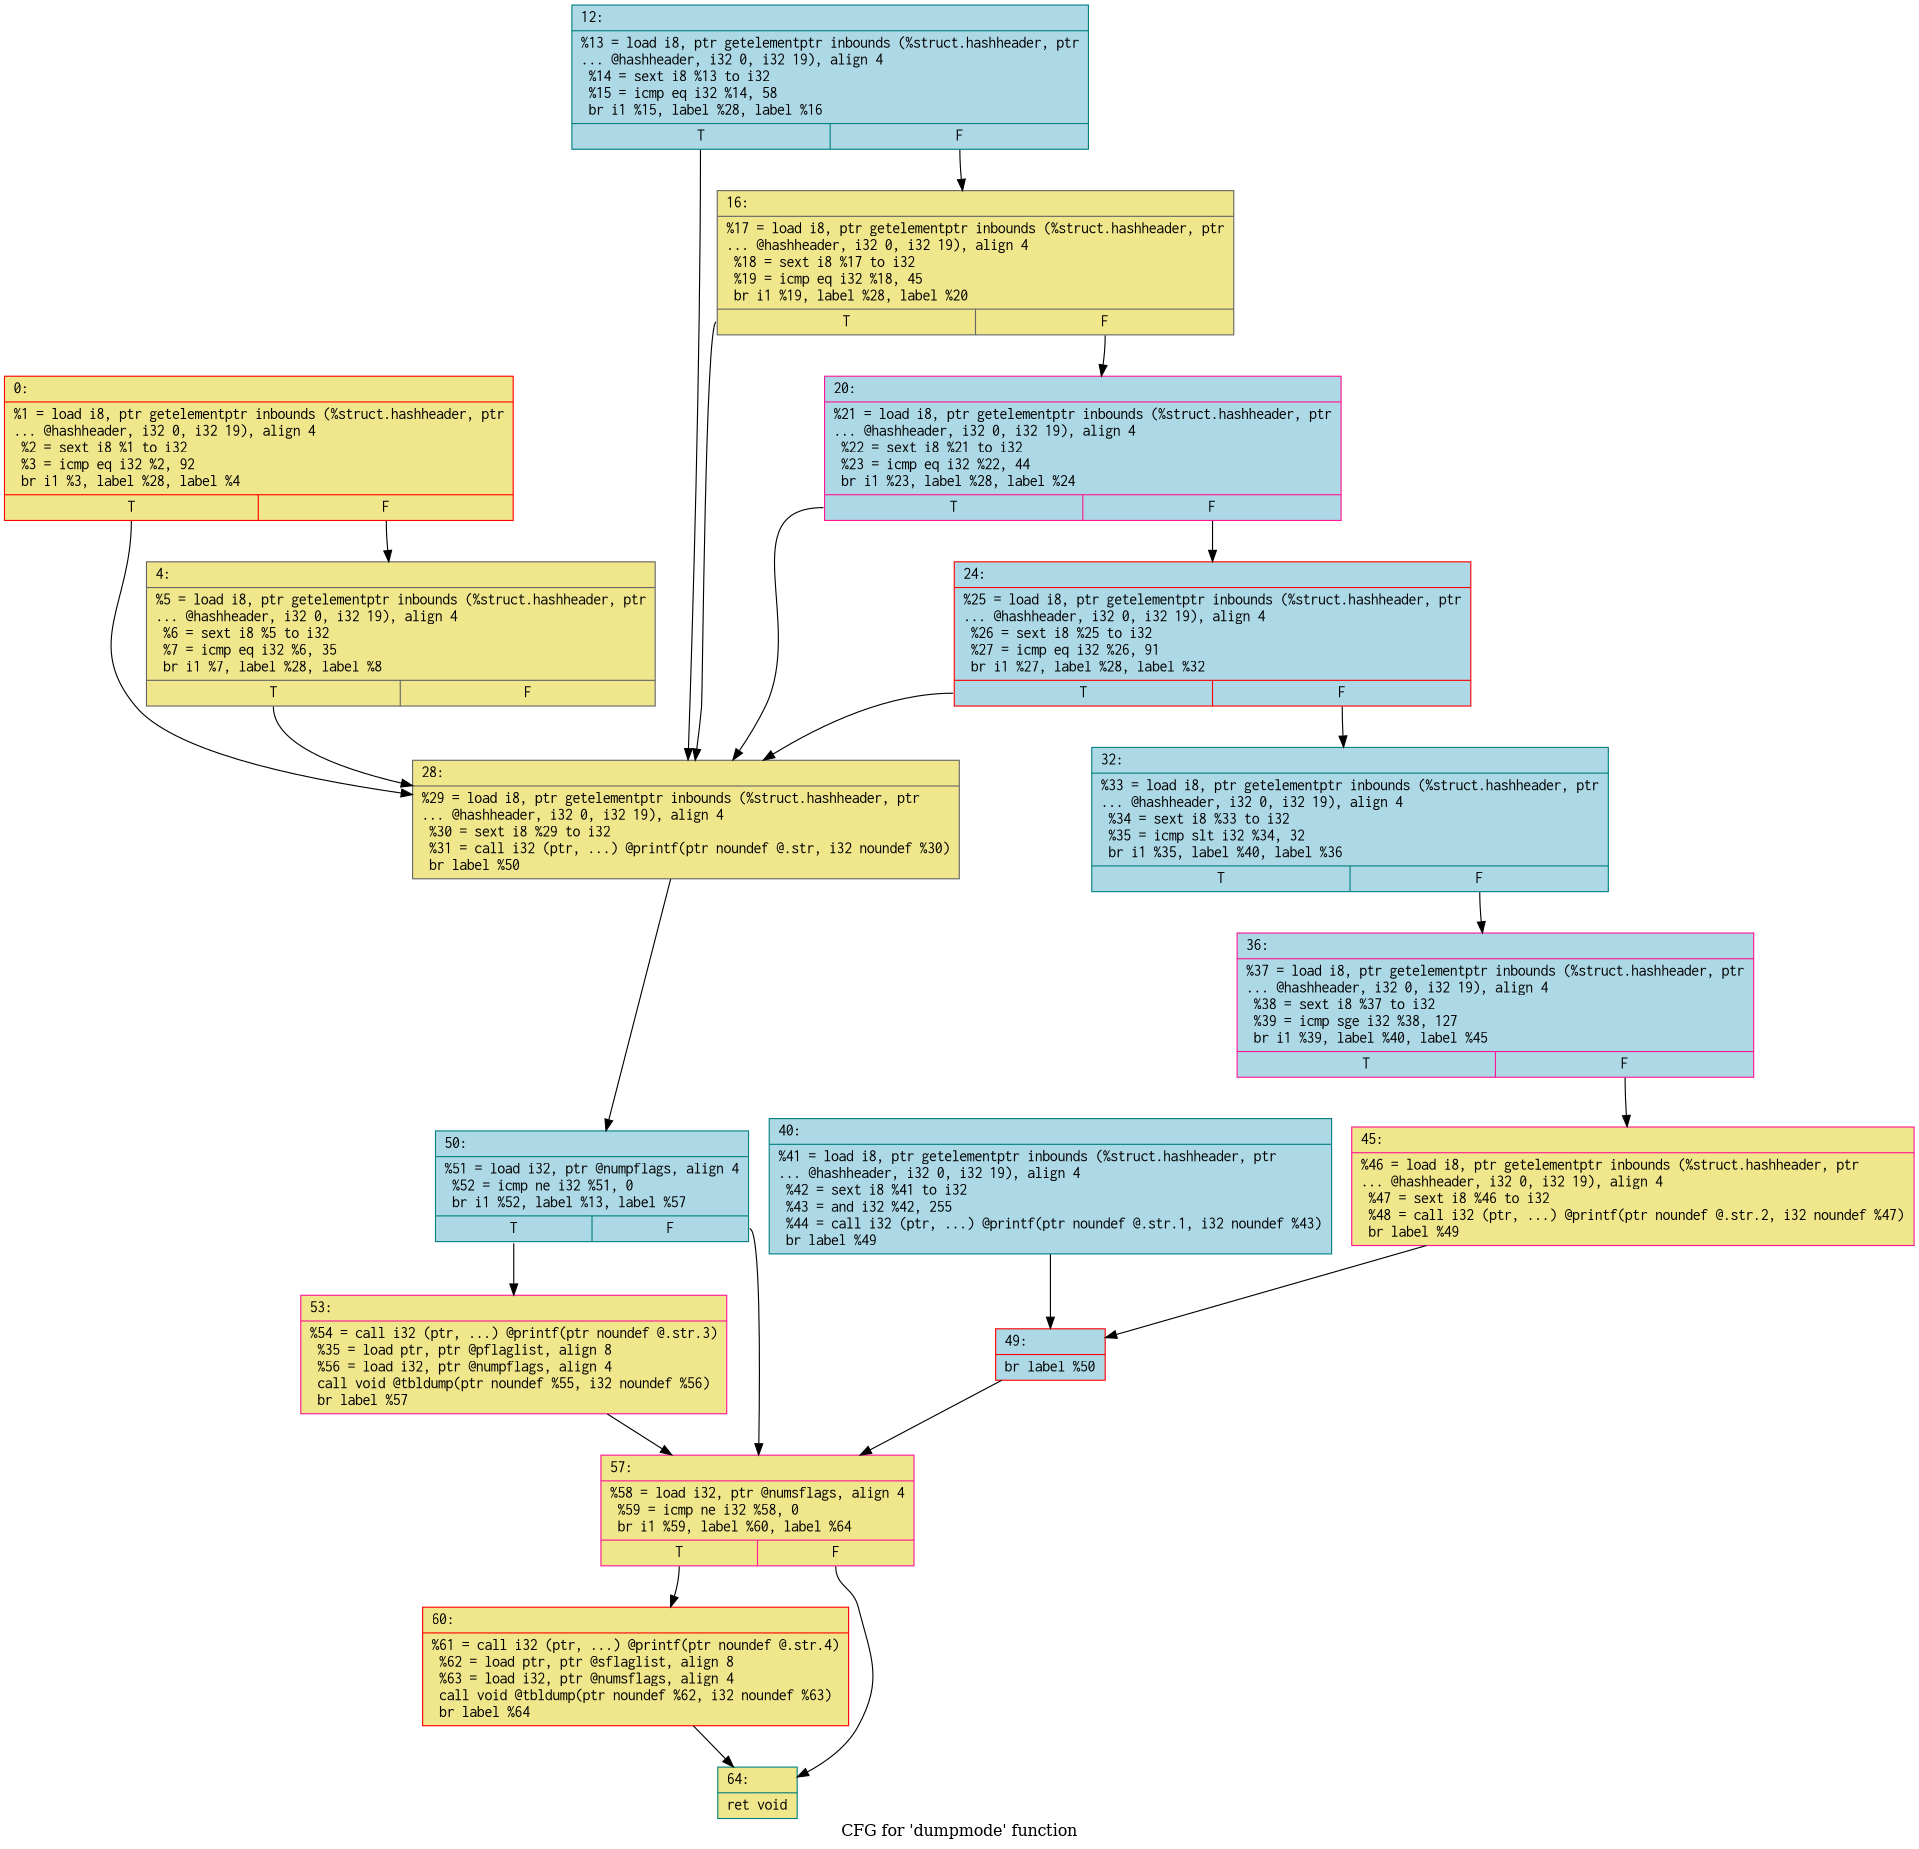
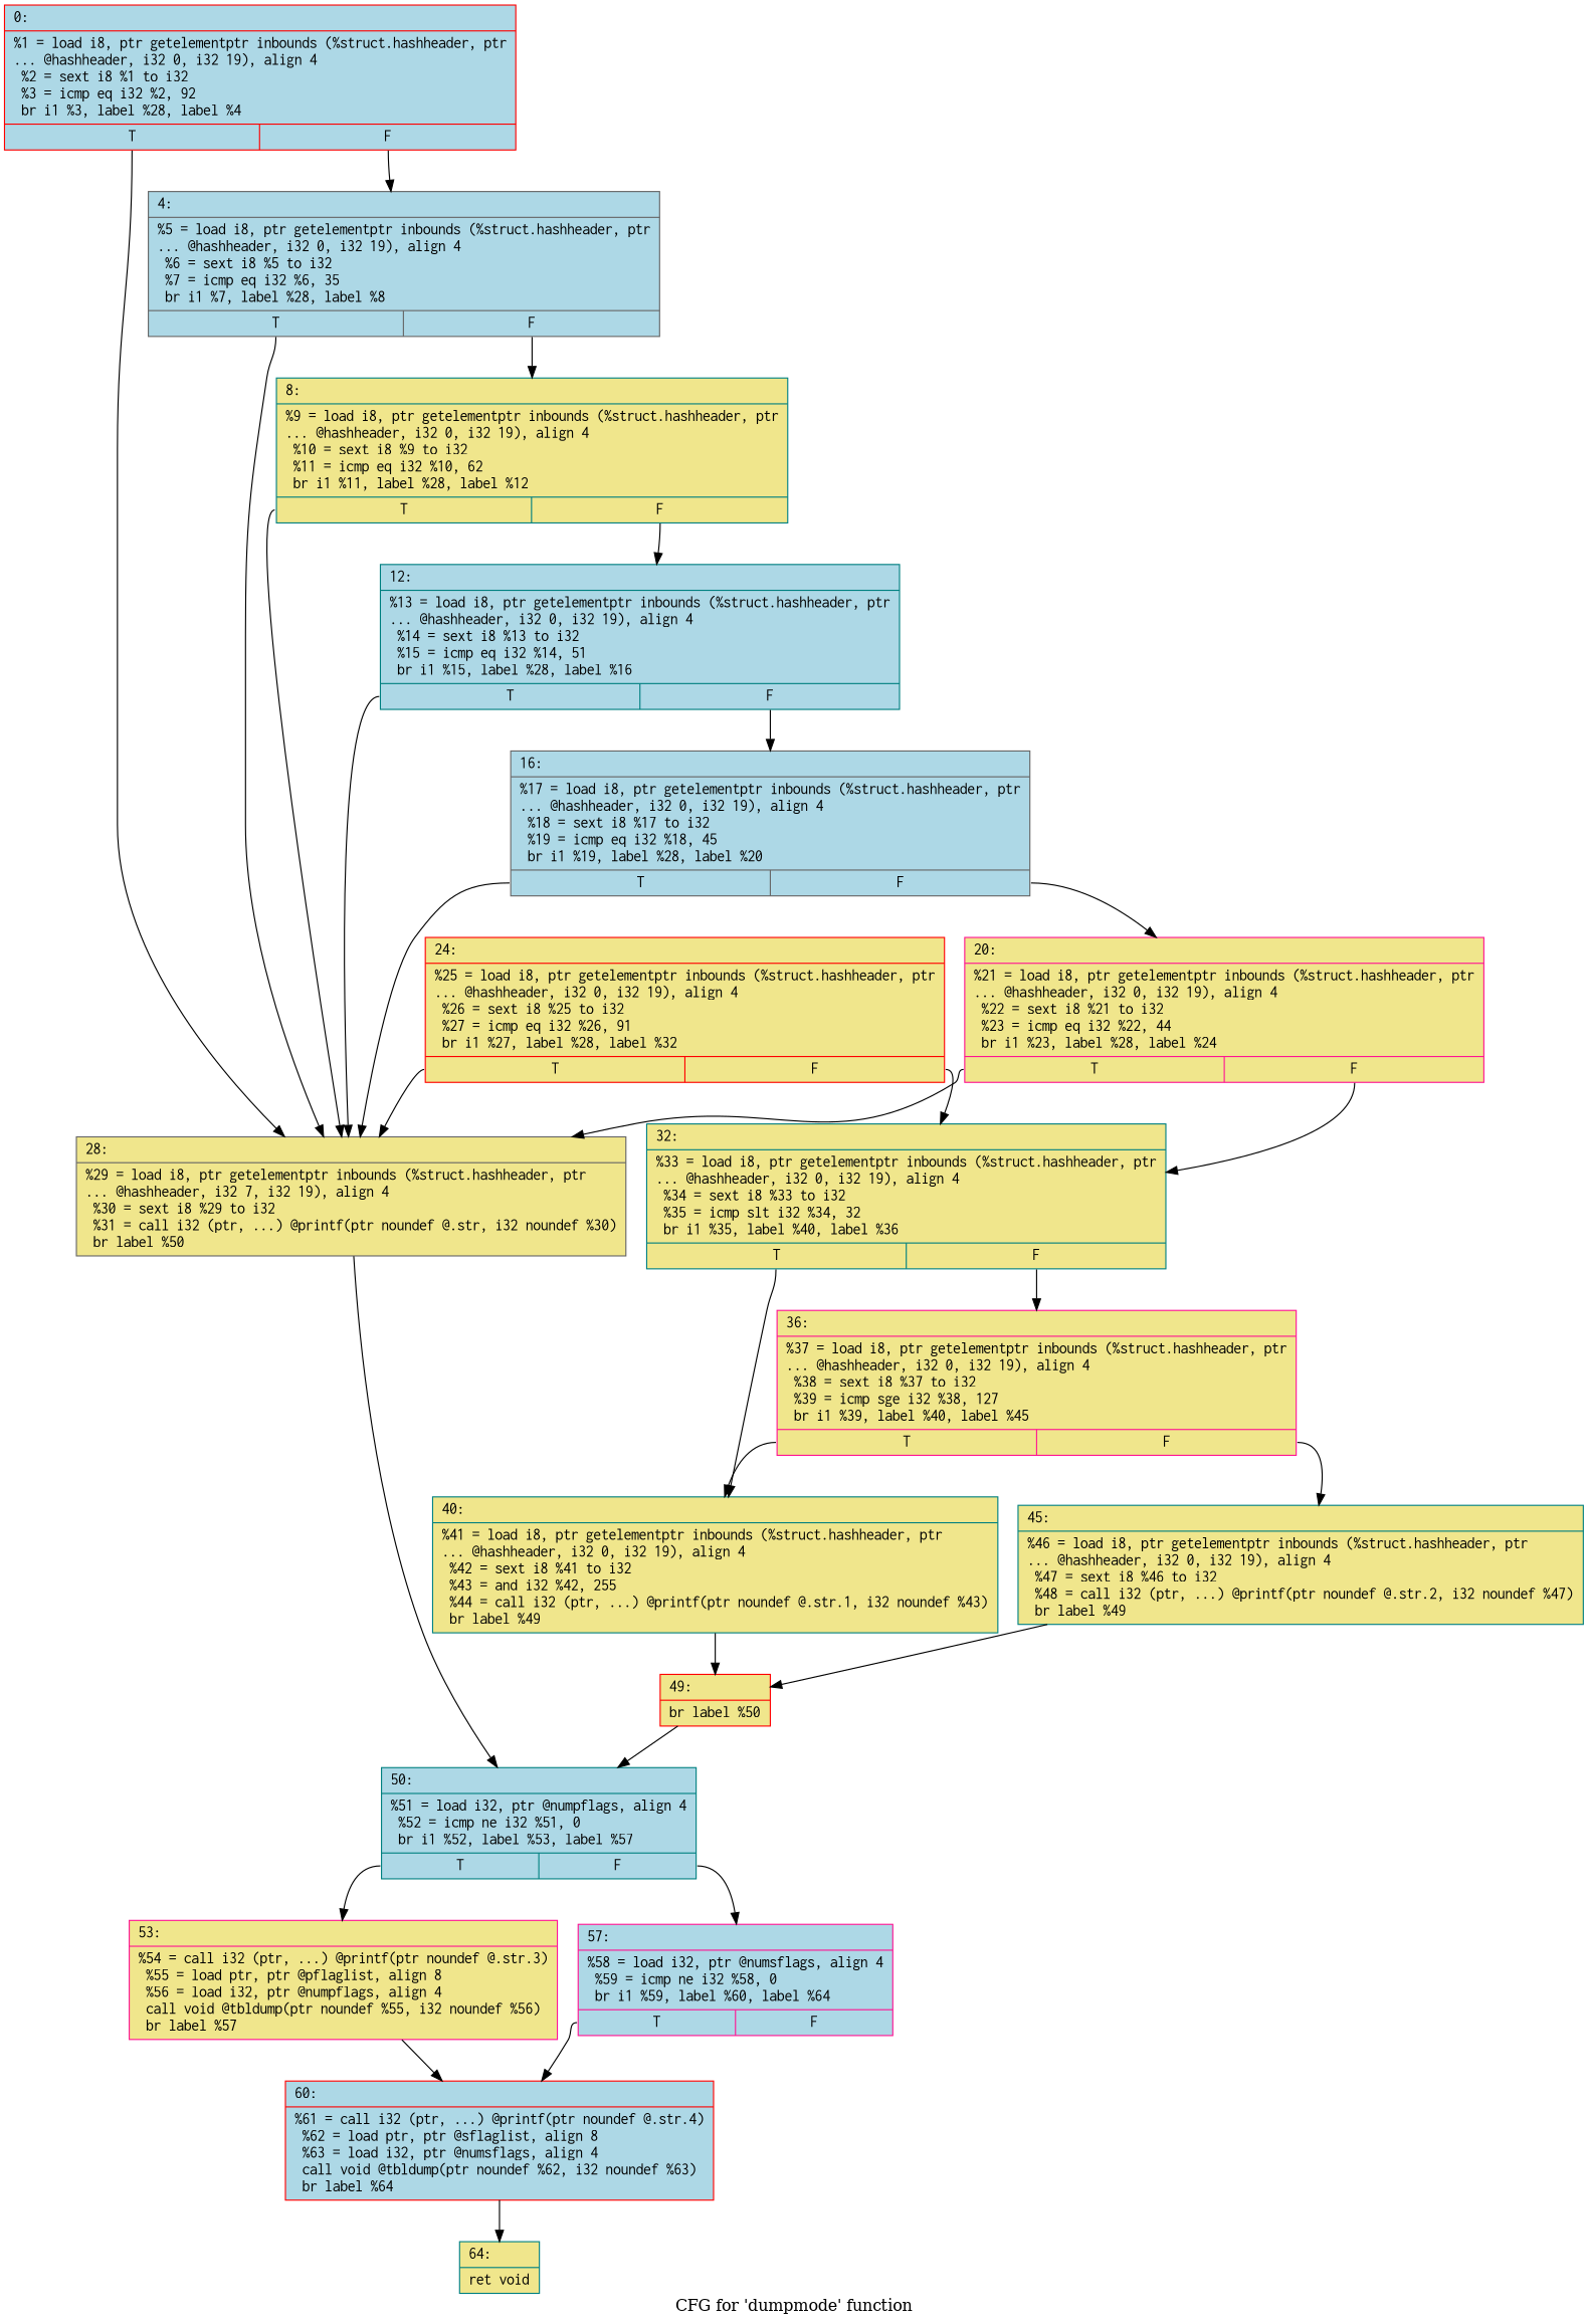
  digraph {
    label="CFG for 'dumpmode' function"
    node [color=teal fillcolor=khaki fontname=Courier shape=record style=filled]
    edge [tailport=s0]
-   n1 [color=red label="{0:\l|  %1 = load i8, ptr getelementptr inbounds (%struct.hashheader, ptr\l... @hashheader, i32 0, i32 19), align 4\l  %2 = sext i8 %1 to i32\l  %3 = icmp eq i32 %2, 92\l  br i1 %3, label %28, label %4\l|{<s0>T|<s1>F}}"]
-   n2 [color=gray40 label="{28:\l|  %29 = load i8, ptr getelementptr inbounds (%struct.hashheader, ptr\l... @hashheader, i32 0, i32 19), align 4\l  %30 = sext i8 %29 to i32\l  %31 = call i32 (ptr, ...) @printf(ptr noundef @.str, i32 noundef %30)\l  br label %50\l}"]
-   n3 [color=gray40 label="{4:\l|  %5 = load i8, ptr getelementptr inbounds (%struct.hashheader, ptr\l... @hashheader, i32 0, i32 19), align 4\l  %6 = sext i8 %5 to i32\l  %7 = icmp eq i32 %6, 35\l  br i1 %7, label %28, label %8\l|{<s0>T|<s1>F}}"]
-   n4 [fillcolor=lightblue label="{50:\l|  %51 = load i32, ptr @numpflags, align 4\l  %52 = icmp ne i32 %51, 0\l  br i1 %52, label %13, label %57\l|{<s0>T|<s1>F}}"]
-   n6 [color=deeppink label="{53:\l|  %54 = call i32 (ptr, ...) @printf(ptr noundef @.str.3)\l  %35 = load ptr, ptr @pflaglist, align 8\l  %56 = load i32, ptr @numpflags, align 4\l  call void @tbldump(ptr noundef %55, i32 noundef %56)\l  br label %57\l}"]
-   n7 [color=deeppink label="{57:\l|  %58 = load i32, ptr @numsflags, align 4\l  %59 = icmp ne i32 %58, 0\l  br i1 %59, label %60, label %64\l|{<s0>T|<s1>F}}"]
-   n8 [fillcolor=lightblue label="{12:\l|  %13 = load i8, ptr getelementptr inbounds (%struct.hashheader, ptr\l... @hashheader, i32 0, i32 19), align 4\l  %14 = sext i8 %13 to i32\l  %15 = icmp eq i32 %14, 58\l  br i1 %15, label %28, label %16\l|{<s0>T|<s1>F}}"]
-   n9 [color=gray40 label="{16:\l|  %17 = load i8, ptr getelementptr inbounds (%struct.hashheader, ptr\l... @hashheader, i32 0, i32 19), align 4\l  %18 = sext i8 %17 to i32\l  %19 = icmp eq i32 %18, 45\l  br i1 %19, label %28, label %20\l|{<s0>T|<s1>F}}"]
-   n10 [color=deeppink fillcolor=lightblue label="{20:\l|  %21 = load i8, ptr getelementptr inbounds (%struct.hashheader, ptr\l... @hashheader, i32 0, i32 19), align 4\l  %22 = sext i8 %21 to i32\l  %23 = icmp eq i32 %22, 44\l  br i1 %23, label %28, label %24\l|{<s0>T|<s1>F}}"]
-   n11 [color=red fillcolor=lightblue label="{24:\l|  %25 = load i8, ptr getelementptr inbounds (%struct.hashheader, ptr\l... @hashheader, i32 0, i32 19), align 4\l  %26 = sext i8 %25 to i32\l  %27 = icmp eq i32 %26, 91\l  br i1 %27, label %28, label %32\l|{<s0>T|<s1>F}}"]
-   n12 [fillcolor=lightblue label="{32:\l|  %33 = load i8, ptr getelementptr inbounds (%struct.hashheader, ptr\l... @hashheader, i32 0, i32 19), align 4\l  %34 = sext i8 %33 to i32\l  %35 = icmp slt i32 %34, 32\l  br i1 %35, label %40, label %36\l|{<s0>T|<s1>F}}"]
-   n13 [fillcolor=lightblue label="{40:\l|  %41 = load i8, ptr getelementptr inbounds (%struct.hashheader, ptr\l... @hashheader, i32 0, i32 19), align 4\l  %42 = sext i8 %41 to i32\l  %43 = and i32 %42, 255\l  %44 = call i32 (ptr, ...) @printf(ptr noundef @.str.1, i32 noundef %43)\l  br label %49\l}"]
-   n14 [color=deeppink fillcolor=lightblue label="{36:\l|  %37 = load i8, ptr getelementptr inbounds (%struct.hashheader, ptr\l... @hashheader, i32 0, i32 19), align 4\l  %38 = sext i8 %37 to i32\l  %39 = icmp sge i32 %38, 127\l  br i1 %39, label %40, label %45\l|{<s0>T|<s1>F}}"]
-   n15 [color=red fillcolor=lightblue label="{49:\l|  br label %50\l}"]
-   n16 [color=deeppink label="{45:\l|  %46 = load i8, ptr getelementptr inbounds (%struct.hashheader, ptr\l... @hashheader, i32 0, i32 19), align 4\l  %47 = sext i8 %46 to i32\l  %48 = call i32 (ptr, ...) @printf(ptr noundef @.str.2, i32 noundef %47)\l  br label %49\l}"]
-   n17 [color=red label="{60:\l|  %61 = call i32 (ptr, ...) @printf(ptr noundef @.str.4)\l  %62 = load ptr, ptr @sflaglist, align 8\l  %63 = load i32, ptr @numsflags, align 4\l  call void @tbldump(ptr noundef %62, i32 noundef %63)\l  br label %64\l}"]
+   n1 [color=red fillcolor=lightblue label="{0:\l|  %1 = load i8, ptr getelementptr inbounds (%struct.hashheader, ptr\l... @hashheader, i32 0, i32 19), align 4\l  %2 = sext i8 %1 to i32\l  %3 = icmp eq i32 %2, 92\l  br i1 %3, label %28, label %4\l|{<s0>T|<s1>F}}"]
+   n2 [color=gray40 label="{28:\l|  %29 = load i8, ptr getelementptr inbounds (%struct.hashheader, ptr\l... @hashheader, i32 7, i32 19), align 4\l  %30 = sext i8 %29 to i32\l  %31 = call i32 (ptr, ...) @printf(ptr noundef @.str, i32 noundef %30)\l  br label %50\l}"]
+   n3 [color=gray40 fillcolor=lightblue label="{4:\l|  %5 = load i8, ptr getelementptr inbounds (%struct.hashheader, ptr\l... @hashheader, i32 0, i32 19), align 4\l  %6 = sext i8 %5 to i32\l  %7 = icmp eq i32 %6, 35\l  br i1 %7, label %28, label %8\l|{<s0>T|<s1>F}}"]
+   n4 [fillcolor=lightblue label="{50:\l|  %51 = load i32, ptr @numpflags, align 4\l  %52 = icmp ne i32 %51, 0\l  br i1 %52, label %53, label %57\l|{<s0>T|<s1>F}}"]
+   n5 [label="{8:\l|  %9 = load i8, ptr getelementptr inbounds (%struct.hashheader, ptr\l... @hashheader, i32 0, i32 19), align 4\l  %10 = sext i8 %9 to i32\l  %11 = icmp eq i32 %10, 62\l  br i1 %11, label %28, label %12\l|{<s0>T|<s1>F}}"]
+   n6 [color=deeppink label="{53:\l|  %54 = call i32 (ptr, ...) @printf(ptr noundef @.str.3)\l  %55 = load ptr, ptr @pflaglist, align 8\l  %56 = load i32, ptr @numpflags, align 4\l  call void @tbldump(ptr noundef %55, i32 noundef %56)\l  br label %57\l}"]
+   n7 [color=deeppink fillcolor=lightblue label="{57:\l|  %58 = load i32, ptr @numsflags, align 4\l  %59 = icmp ne i32 %58, 0\l  br i1 %59, label %60, label %64\l|{<s0>T|<s1>F}}"]
+   n8 [fillcolor=lightblue label="{12:\l|  %13 = load i8, ptr getelementptr inbounds (%struct.hashheader, ptr\l... @hashheader, i32 0, i32 19), align 4\l  %14 = sext i8 %13 to i32\l  %15 = icmp eq i32 %14, 51\l  br i1 %15, label %28, label %16\l|{<s0>T|<s1>F}}"]
+   n9 [color=gray40 fillcolor=lightblue label="{16:\l|  %17 = load i8, ptr getelementptr inbounds (%struct.hashheader, ptr\l... @hashheader, i32 0, i32 19), align 4\l  %18 = sext i8 %17 to i32\l  %19 = icmp eq i32 %18, 45\l  br i1 %19, label %28, label %20\l|{<s0>T|<s1>F}}"]
+   n10 [color=deeppink label="{20:\l|  %21 = load i8, ptr getelementptr inbounds (%struct.hashheader, ptr\l... @hashheader, i32 0, i32 19), align 4\l  %22 = sext i8 %21 to i32\l  %23 = icmp eq i32 %22, 44\l  br i1 %23, label %28, label %24\l|{<s0>T|<s1>F}}"]
+   n11 [color=red label="{24:\l|  %25 = load i8, ptr getelementptr inbounds (%struct.hashheader, ptr\l... @hashheader, i32 0, i32 19), align 4\l  %26 = sext i8 %25 to i32\l  %27 = icmp eq i32 %26, 91\l  br i1 %27, label %28, label %32\l|{<s0>T|<s1>F}}"]
+   n12 [label="{32:\l|  %33 = load i8, ptr getelementptr inbounds (%struct.hashheader, ptr\l... @hashheader, i32 0, i32 19), align 4\l  %34 = sext i8 %33 to i32\l  %35 = icmp slt i32 %34, 32\l  br i1 %35, label %40, label %36\l|{<s0>T|<s1>F}}"]
+   n13 [label="{40:\l|  %41 = load i8, ptr getelementptr inbounds (%struct.hashheader, ptr\l... @hashheader, i32 0, i32 19), align 4\l  %42 = sext i8 %41 to i32\l  %43 = and i32 %42, 255\l  %44 = call i32 (ptr, ...) @printf(ptr noundef @.str.1, i32 noundef %43)\l  br label %49\l}"]
+   n14 [color=deeppink label="{36:\l|  %37 = load i8, ptr getelementptr inbounds (%struct.hashheader, ptr\l... @hashheader, i32 0, i32 19), align 4\l  %38 = sext i8 %37 to i32\l  %39 = icmp sge i32 %38, 127\l  br i1 %39, label %40, label %45\l|{<s0>T|<s1>F}}"]
+   n15 [color=red label="{49:\l|  br label %50\l}"]
+   n16 [label="{45:\l|  %46 = load i8, ptr getelementptr inbounds (%struct.hashheader, ptr\l... @hashheader, i32 0, i32 19), align 4\l  %47 = sext i8 %46 to i32\l  %48 = call i32 (ptr, ...) @printf(ptr noundef @.str.2, i32 noundef %47)\l  br label %49\l}"]
+   n17 [color=red fillcolor=lightblue label="{60:\l|  %61 = call i32 (ptr, ...) @printf(ptr noundef @.str.4)\l  %62 = load ptr, ptr @sflaglist, align 8\l  %63 = load i32, ptr @numsflags, align 4\l  call void @tbldump(ptr noundef %62, i32 noundef %63)\l  br label %64\l}"]
    n18 [label="{64:\l|  ret void\l}"]
    n1 -> n2
    n1 -> n3 [tailport=s1]
    n2 -> n4
    n3 -> n2
+   n3 -> n5 [tailport=s1]
    n4 -> n6
    n4 -> n7 [tailport=s1]
-   n6 -> n7
+   n5 -> n2
+   n5 -> n8 [tailport=s1]
+   n6 -> n17
    n7 -> n17
-   n7 -> n18 [tailport=s1]
    n8 -> n2
    n8 -> n9 [tailport=s1]
    n9 -> n2
    n9 -> n10 [tailport=s1]
    n10 -> n2
-   n10 -> n11 [tailport=s1]
+   n10 -> n12 [tailport=s1]
    n11 -> n2
    n11 -> n12 [tailport=s1]
+   n12 -> n13
    n12 -> n14 [tailport=s1]
    n13 -> n15
+   n14 -> n13
    n14 -> n16 [tailport=s1]
-   n15 -> n7
+   n15 -> n4
    n16 -> n15
    n17 -> n18
  }
